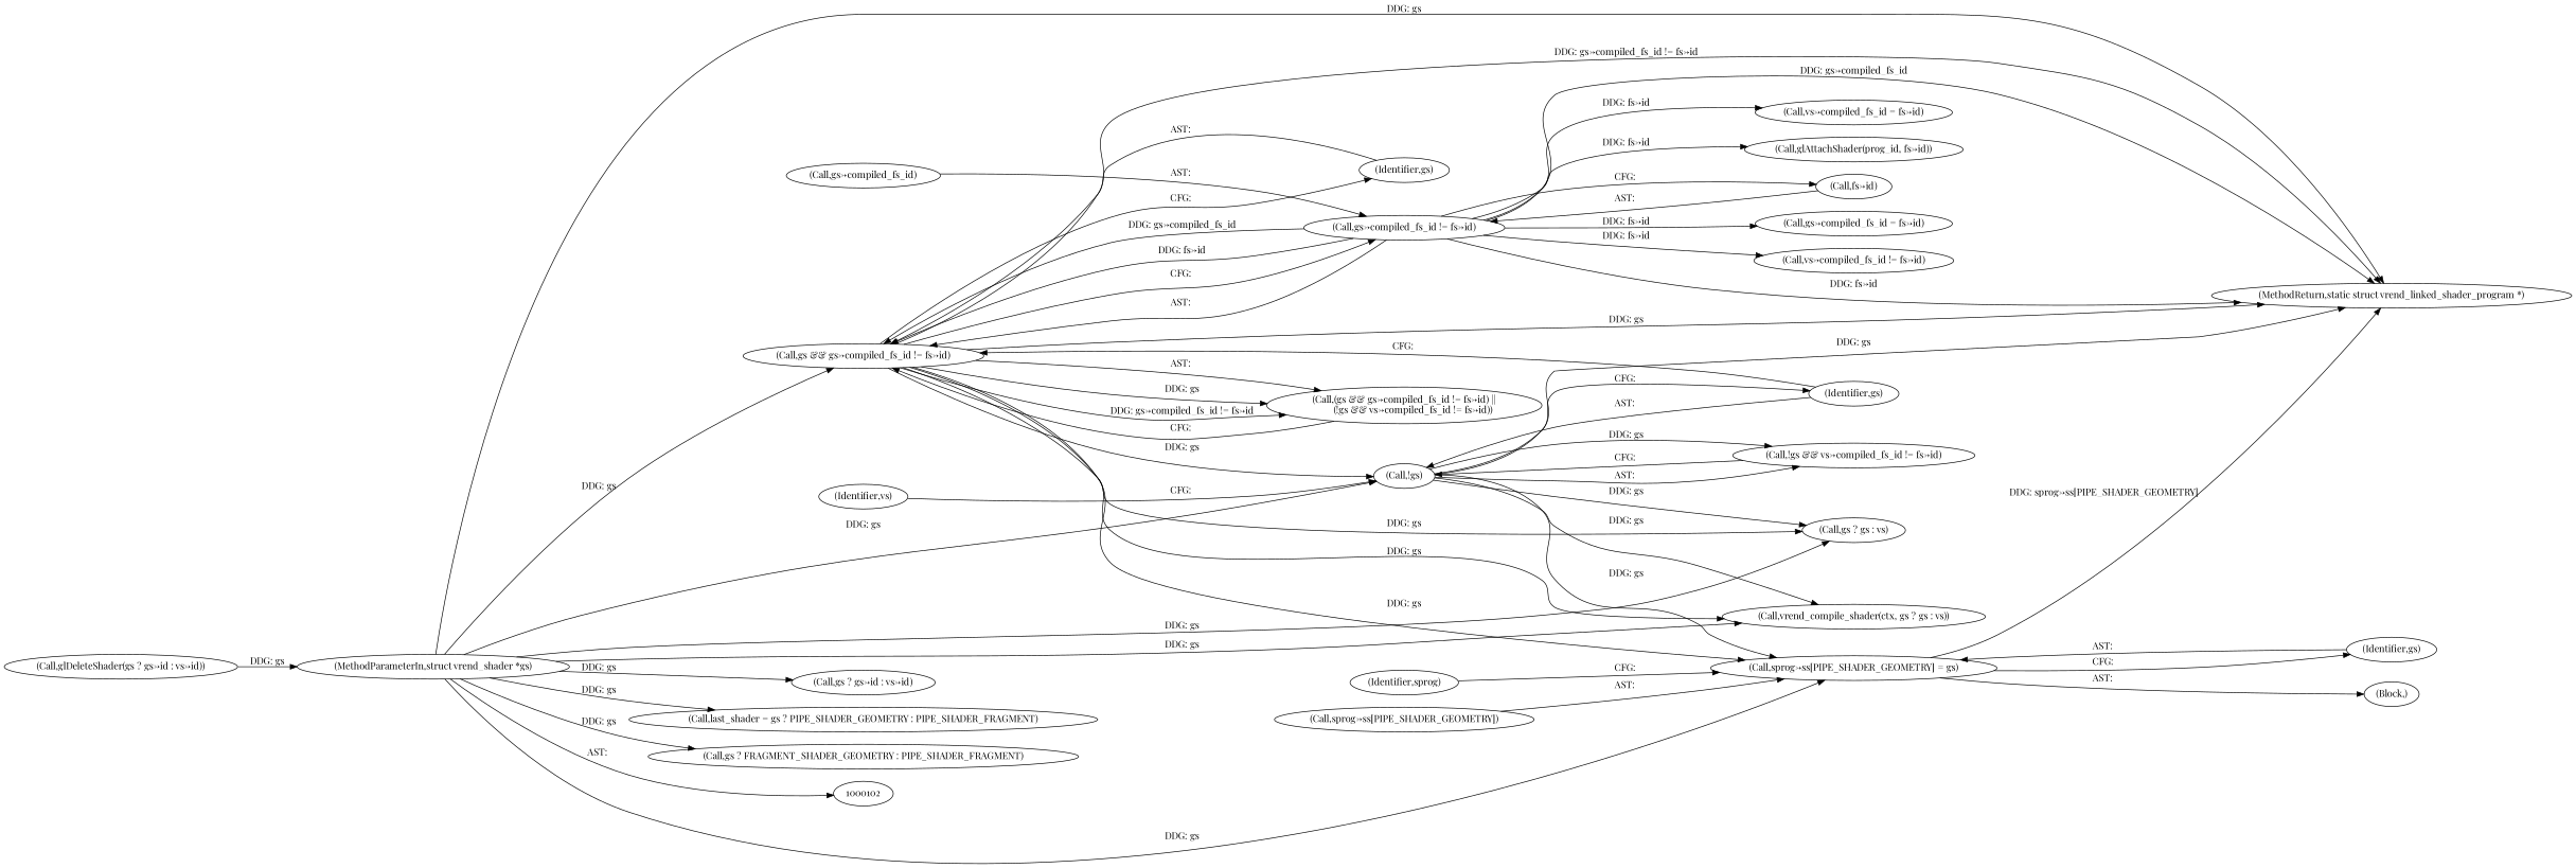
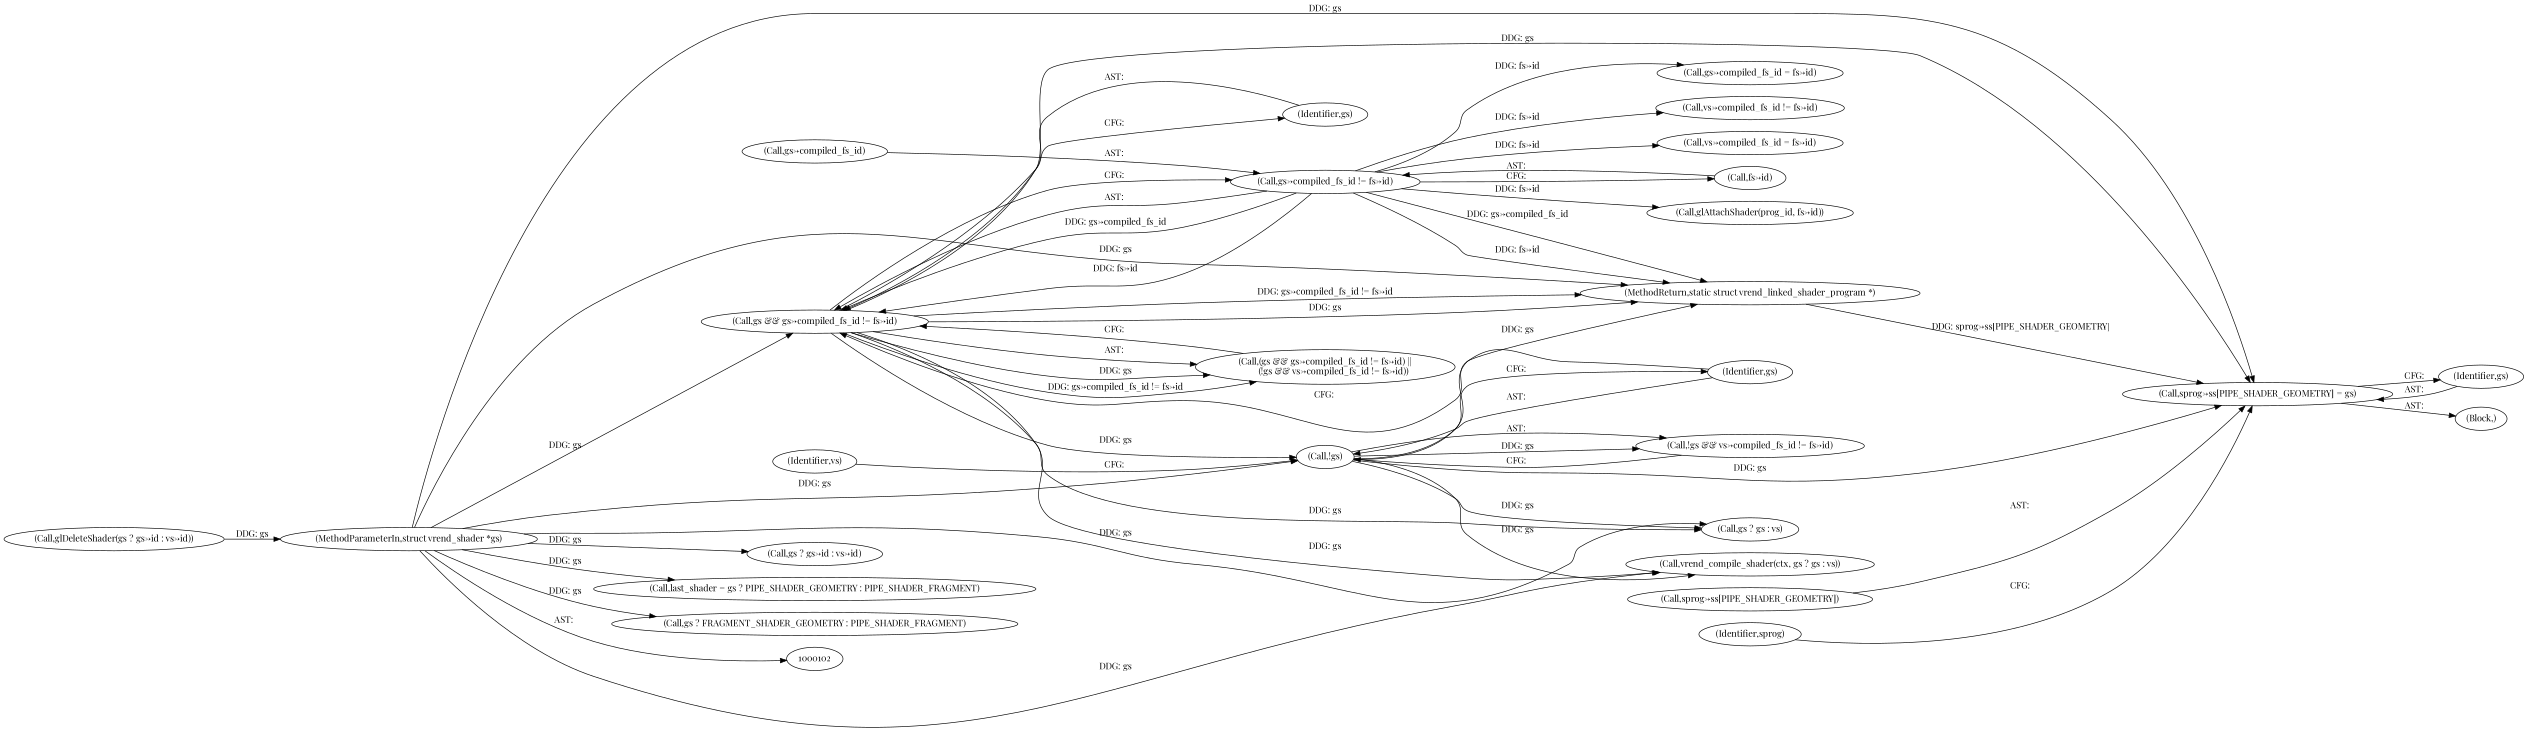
  digraph {
    fontname="Playfair Display"
    rankdir=LR
    node [fontname="Playfair Display"]
    edge [fontname="Playfair Display"]
    n1 [label="(Call,sprog->ss[PIPE_SHADER_GEOMETRY] = gs)"]
    n2 [label="(Identifier,gs)"]
    n3 [label="(MethodReturn,static struct vrend_linked_shader_program *)"]
    n4 [label="(Block,)"]
    n5 [label="(Call,gs && gs->compiled_fs_id != fs->id)"]
    n6 [label="(Call,gs->compiled_fs_id != fs->id)"]
    n7 [label="(Call,!gs)"]
    n8 [label="(Call,gs ? gs : vs)"]
    n9 [label="(Identifier,gs)"]
    n10 [label="(Call,(gs && gs->compiled_fs_id != fs->id) ||\n       (!gs && vs->compiled_fs_id != fs->id))"]
    n11 [label="(Call,vrend_compile_shader(ctx, gs ? gs : vs))"]
    n12 [label="(Call,glAttachShader(prog_id, fs->id))"]
    n13 [label="(Call,fs->id)"]
    n14 [label="(Call,gs->compiled_fs_id = fs->id)"]
    n15 [label="(Call,vs->compiled_fs_id != fs->id)"]
    n16 [label="(Call,vs->compiled_fs_id = fs->id)"]
    n17 [label="(Identifier,gs)"]
    n18 [label="(Call,!gs && vs->compiled_fs_id != fs->id)"]
    n19 [label="(MethodParameterIn,struct vrend_shader *gs)"]
    n20 [label="(Call,gs ? gs->id : vs->id)"]
    n21 [label="(Call,last_shader = gs ? PIPE_SHADER_GEOMETRY : PIPE_SHADER_FRAGMENT)"]
    n22 [label="(Call,gs ? FRAGMENT_SHADER_GEOMETRY : PIPE_SHADER_FRAGMENT)"]
    1000102
    n24 [label="(Call,glDeleteShader(gs ? gs->id : vs->id))"]
    n25 [label="(Call,gs->compiled_fs_id)"]
    n26 [label="(Call,sprog->ss[PIPE_SHADER_GEOMETRY])"]
    n27 [label="(Identifier,sprog)"]
    n28 [label="(Identifier,vs)"]
    n1 -> n2 [label="CFG: "]
-   n1 -> n3 [label="DDG: sprog->ss[PIPE_SHADER_GEOMETRY]"]
+   n3 -> n1 [label="DDG: sprog->ss[PIPE_SHADER_GEOMETRY]"]
    n1 -> n4 [label="AST: "]
    n2 -> n1 [label="AST: "]
    n5 -> n1 [label="DDG: gs"]
    n5 -> n3 [label="DDG: gs"]
    n5 -> n3 [label="DDG: gs->compiled_fs_id != fs->id"]
    n5 -> n6 [label="CFG: "]
    n5 -> n7 [label="DDG: gs"]
    n5 -> n8 [label="DDG: gs"]
    n5 -> n9 [label="CFG: "]
    n5 -> n10 [label="AST: "]
    n5 -> n10 [label="DDG: gs"]
    n5 -> n10 [label="DDG: gs->compiled_fs_id != fs->id"]
    n5 -> n11 [label="DDG: gs"]
    n6 -> n3 [label="DDG: fs->id"]
    n6 -> n3 [label="DDG: gs->compiled_fs_id"]
    n6 -> n5 [label="AST: "]
    n6 -> n5 [label="DDG: gs->compiled_fs_id"]
    n6 -> n5 [label="DDG: fs->id"]
    n6 -> n12 [label="DDG: fs->id"]
    n6 -> n13 [label="CFG: "]
    n6 -> n14 [label="DDG: fs->id"]
    n6 -> n15 [label="DDG: fs->id"]
    n6 -> n16 [label="DDG: fs->id"]
    n7 -> n1 [label="DDG: gs"]
    n7 -> n3 [label="DDG: gs"]
    n7 -> n8 [label="DDG: gs"]
    n7 -> n11 [label="DDG: gs"]
    n7 -> n17 [label="CFG: "]
    n7 -> n18 [label="AST: "]
    n7 -> n18 [label="DDG: gs"]
    n9 -> n5 [label="AST: "]
    n10 -> n5 [label="CFG: "]
    n13 -> n6 [label="AST: "]
    n17 -> n5 [label="CFG: "]
    n17 -> n7 [label="AST: "]
    n18 -> n7 [label="CFG: "]
    n19 -> n1 [label="DDG: gs"]
    n19 -> n3 [label="DDG: gs"]
    n19 -> n5 [label="DDG: gs"]
    n19 -> n7 [label="DDG: gs"]
    n19 -> n8 [label="DDG: gs"]
    n19 -> n11 [label="DDG: gs"]
    n19 -> n20 [label="DDG: gs"]
    n19 -> n21 [label="DDG: gs"]
    n19 -> n22 [label="DDG: gs"]
    n19 -> 1000102 [label="AST: "]
    n24 -> n19 [label="DDG: gs"]
    n25 -> n6 [label="AST: "]
    n26 -> n1 [label="AST: "]
    n27 -> n1 [label="CFG: "]
    n28 -> n7 [label="CFG: "]
  }
